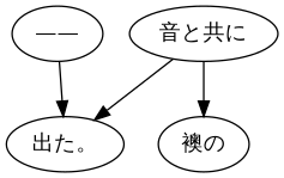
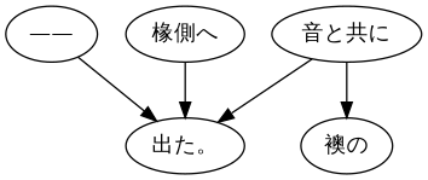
  digraph {
    n1 [label="——"]
    n2 [label="出た。"]
    n3 [label="襖の"]
    n4 [label="音と共に"]
+   n5 [label="椽側へ"]
    n1 -> n2
    n4 -> n2
    n4 -> n3
+   n5 -> n2
  }
